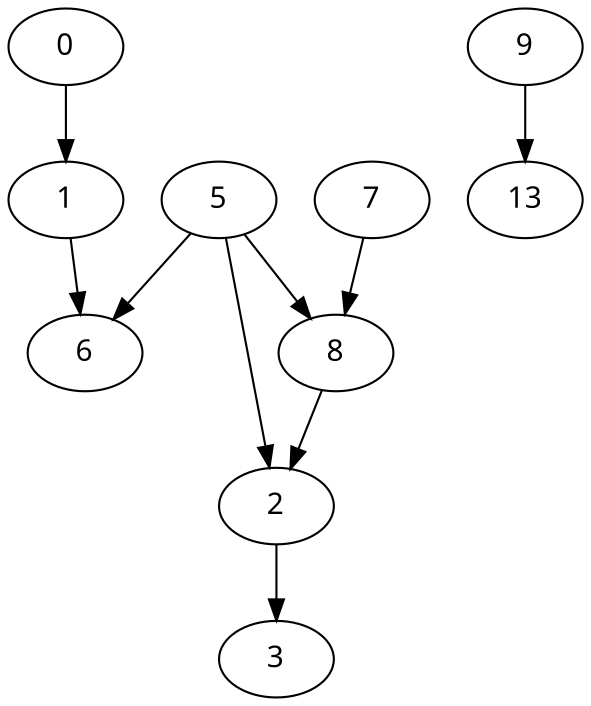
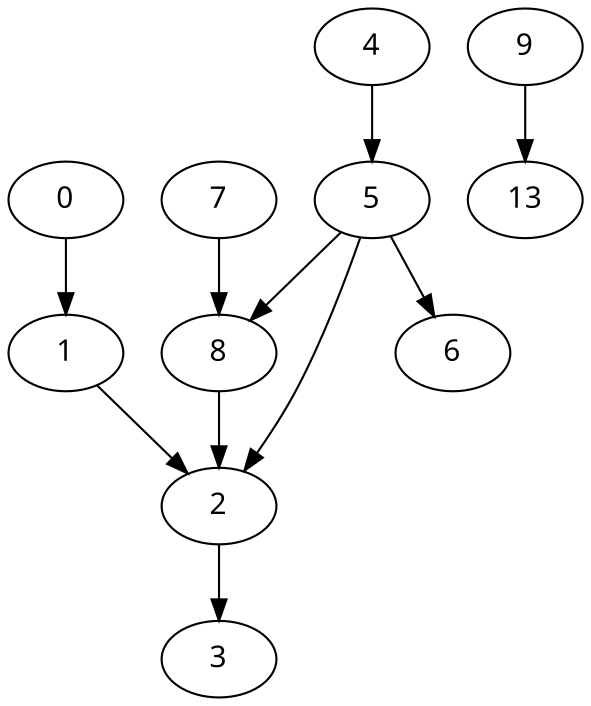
  digraph {
    fontname="Noto Sans"
    node [fontname="Noto Sans"]
    edge [fontname="Noto Sans"]
    0
    1
    2
    3
    5
    6
    8
+   4
    7
    n10 [label=13]
    9
    0 -> 1
-   1 -> 6
+   1 -> 2
    2 -> 3
    5 -> 2
    5 -> 6
    5 -> 8
    8 -> 2
+   4 -> 5
    7 -> 8
    9 -> n10
  }
